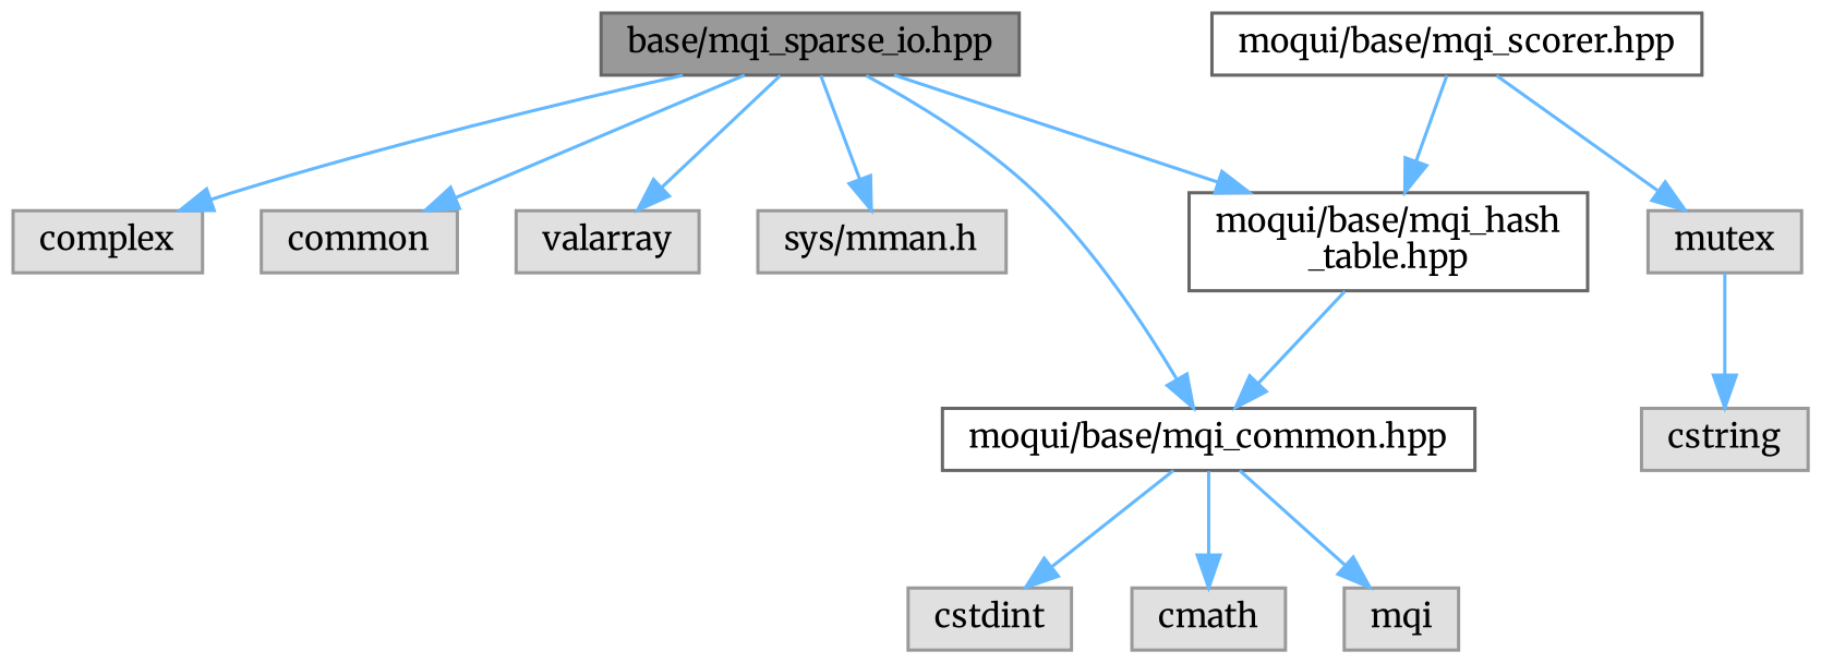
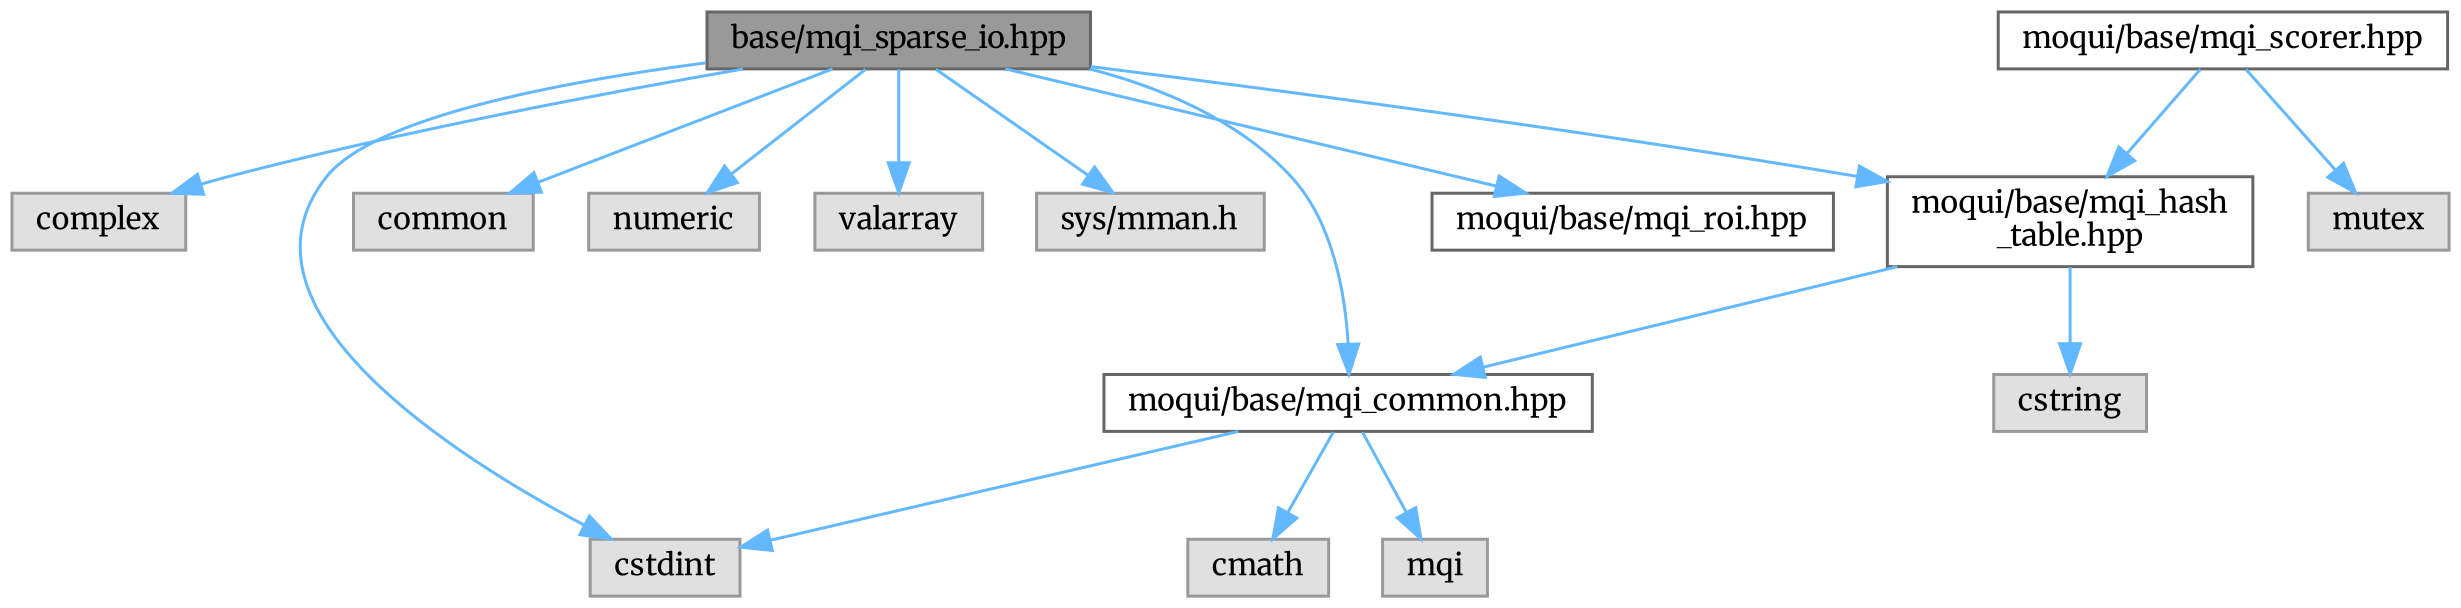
  digraph {
    fontname=Merriweather
    node [color=grey60 fillcolor="#E0E0E0" fontname=Merriweather fontsize=10 shape=box style=filled]
    edge [color=steelblue1 fontname=Merriweather fontsize=10 labelfontname=Helvetica labelfontsize=10 style=solid]
    n1 [color=gray40 fillcolor=grey60 fontcolor=black height=0.2 label="base/mqi_sparse_io.hpp" width=0.4]
    n2 [height=0.2 label=complex width=0.4]
    n3 [height=0.2 label=cstdint width=0.4]
    n4 [height=0.2 label=common width=0.4]
+   n5 [height=0.2 label=numeric width=0.4]
    n6 [height=0.2 label=valarray width=0.4]
    n7 [height=0.2 label="sys/mman.h" width=0.4]
    n8 [color=grey40 fillcolor=white height=0.2 label="moqui/base/mqi_common.hpp" width=0.4]
    n9 [color=grey40 fillcolor=white height=0.2 label="moqui/base/mqi_hash\l_table.hpp" width=0.4]
+   n10 [color=grey40 fillcolor=white height=0.2 label="moqui/base/mqi_roi.hpp" width=0.4]
    n11 [height=0.2 label=cmath width=0.4]
    n12 [height=0.2 label=mqi width=0.4]
    n13 [height=0.2 label=cstring width=0.4]
    n14 [color=grey40 fillcolor=white height=0.2 label="moqui/base/mqi_scorer.hpp" width=0.4]
    n15 [height=0.2 label=mutex width=0.4]
    n1 -> n2
+   n1 -> n3
    n1 -> n4
+   n1 -> n5
    n1 -> n6
    n1 -> n7
    n1 -> n8
    n1 -> n9
+   n1 -> n10
    n8 -> n3
    n8 -> n11
    n8 -> n12
    n9 -> n8
-   n15 -> n13
+   n9 -> n13
    n14 -> n9
    n14 -> n15
  }
